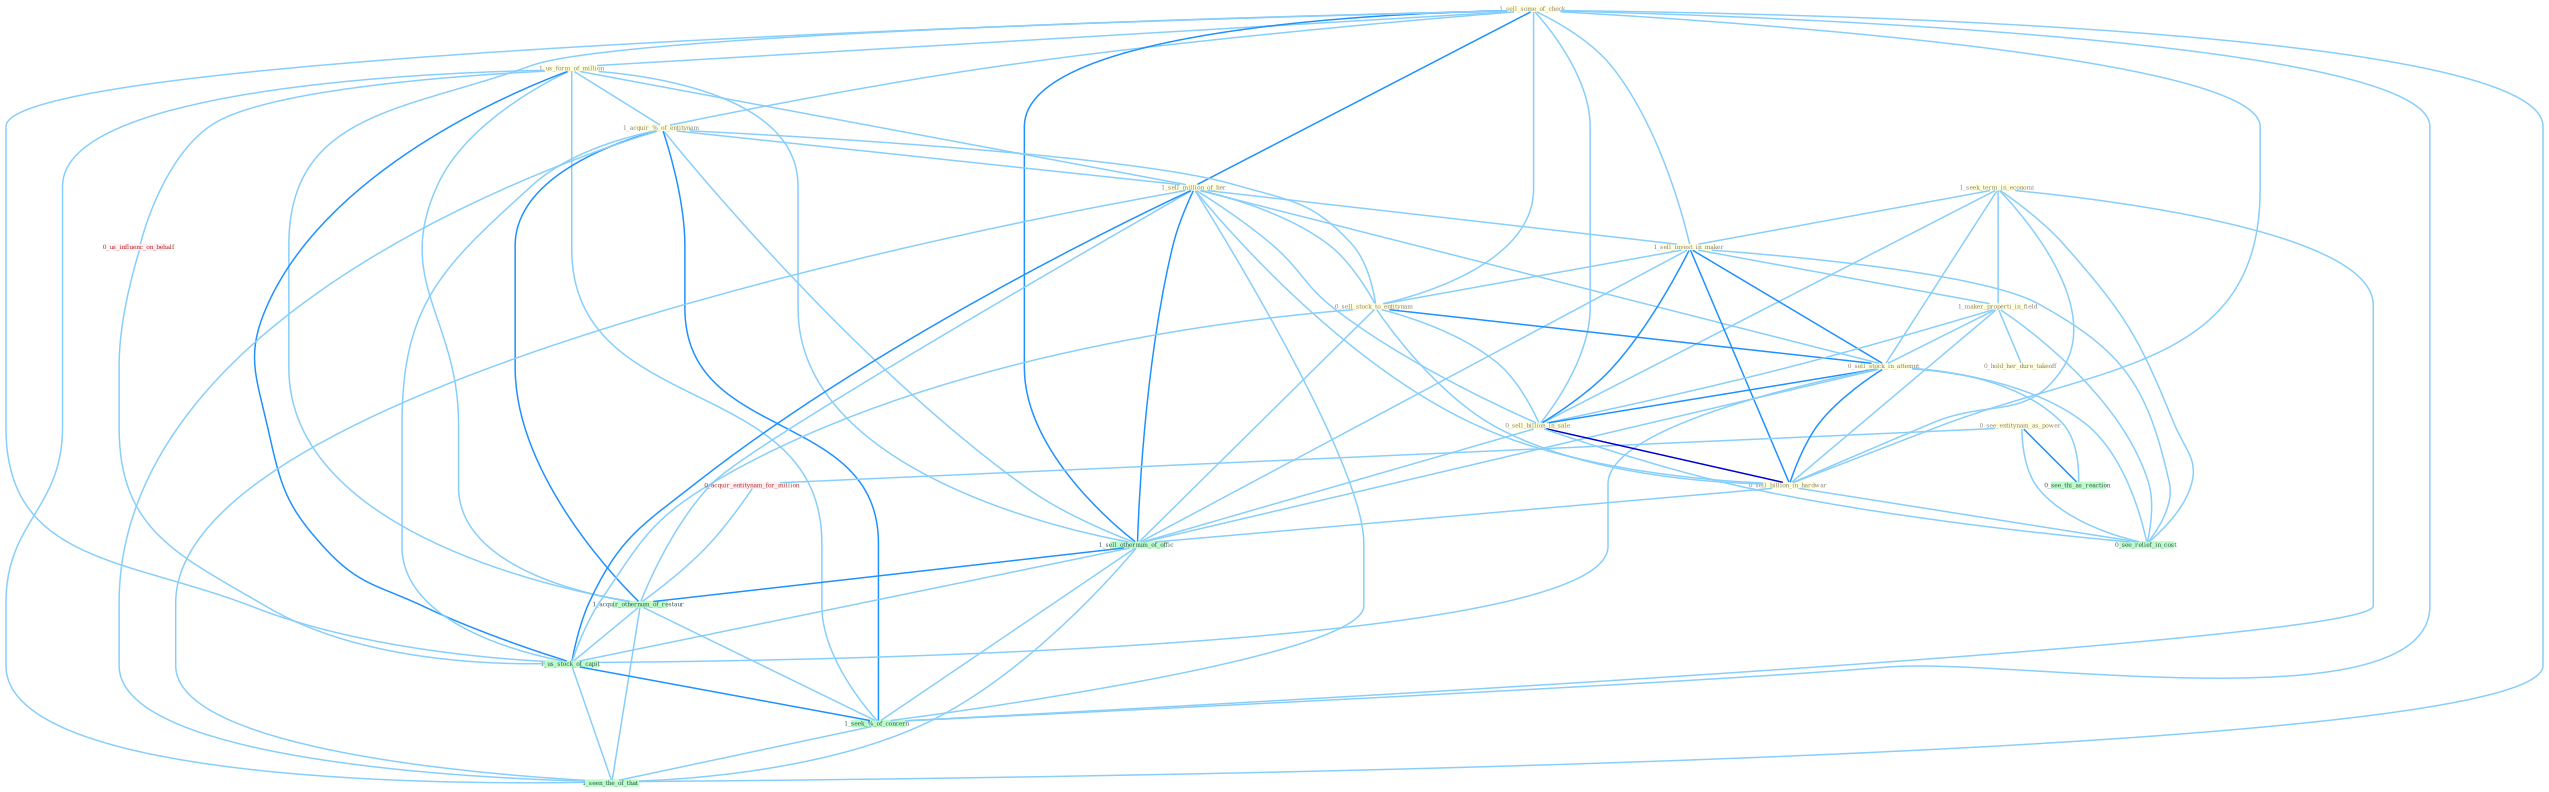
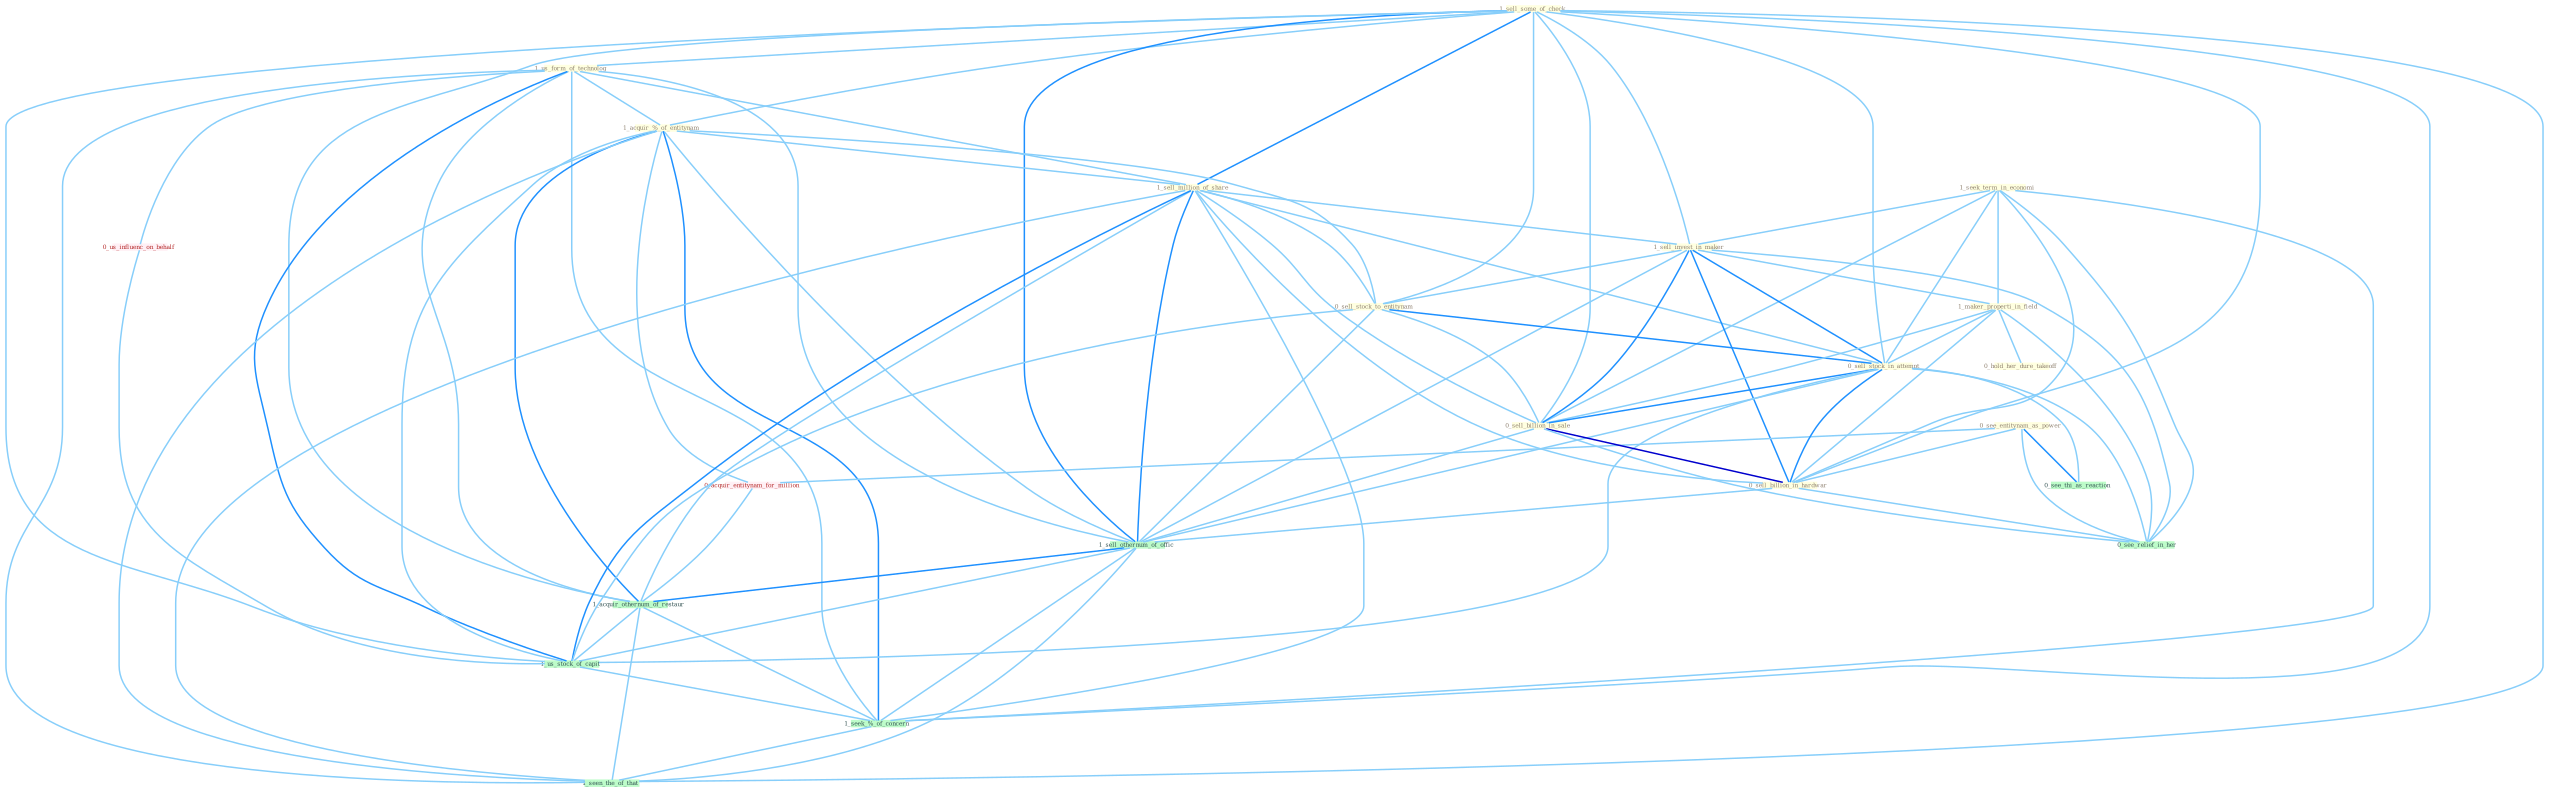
  graph {
    node [color="#ffffe0" fixedsize=true fontcolor="#8b7d6b" fontsize=4 shape=polygon style=filled]
    edge [color="#87cefa" w=1]
    "1_sell_some_of_check " [height=.06 width=.5]
    "1_seek_term_in_economi " [height=.06 width=.5]
-   "1_us_form_of_technolog " [height=.06 width=.5 label="1_us_form_of_million"]
+   "1_us_form_of_technolog " [height=.06 width=.5]
    "1_acquir_%_of_entitynam " [height=.06 width=.5]
-   "1_sell_million_of_share " [height=.06 width=.5 label="1_sell_million_of_her"]
+   "1_sell_million_of_share " [height=.06 width=.5]
    "1_sell_invest_in_maker " [height=.06 width=.5]
    "0_sell_stock_to_entitynam " [height=.06 width=.5]
    "0_see_entitynam_as_power " [height=.06 width=.5]
    n9 [height=.06 label="1_maker_properti_in_field" width=.5]
    "0_sell_stock_in_attempt " [height=.06 width=.5]
    "0_sell_billion_in_sale " [height=.06 width=.5]
    "0_sell_billion_in_hardwar " [height=.06 width=.5]
    "0_hold_her_dure_takeoff " [height=.06 width=.5]
    "0_acquir_entitynam_for_million " [color="#fff0f5" fontcolor="#b22222" height=.06 width=.5]
    "0_us_influenc_on_behalf " [color="#fff0f5" fontcolor="#b22222" height=.06 width=.5]
    "1_sell_othernum_of_offic " [color="#BDFCC9" fontcolor="#2f4f4f" height=.06 width=.5]
    "1_acquir_othernum_of_restaur " [color="#BDFCC9" fontcolor="#2f4f4f" height=.06 width=.5]
    "1_us_stock_of_capit " [color="#BDFCC9" fontcolor="#2f4f4f" height=.06 width=.5]
    "1_seek_%_of_concern " [color="#BDFCC9" fontcolor="#2f4f4f" height=.06 width=.5]
    "1_seen_the_of_that " [color="#BDFCC9" fontcolor="#2f4f4f" height=.06 width=.5]
-   "0_see_relief_in_cost " [color="#BDFCC9" fontcolor="#2f4f4f" height=.06 width=.5]
+   "0_see_relief_in_cost " [color="#BDFCC9" fontcolor="#2f4f4f" height=.06 width=.5 label="0_see_relief_in_her"]
    "0_see_thi_as_reaction " [color="#BDFCC9" fontcolor="#2f4f4f" height=.06 width=.5]
    subgraph sub_1 {
      "1_sell_some_of_check "
      "1_seek_term_in_economi "
      "1_us_form_of_technolog "
      "1_acquir_%_of_entitynam "
      "1_sell_million_of_share "
      "1_sell_invest_in_maker "
      "0_sell_stock_to_entitynam "
      "0_see_entitynam_as_power "
      n9
      "0_sell_stock_in_attempt "
      "0_sell_billion_in_sale "
      "0_sell_billion_in_hardwar "
      "0_hold_her_dure_takeoff "
    }
    subgraph sub_2 {
      "0_acquir_entitynam_for_million "
      "0_us_influenc_on_behalf "
    }
    "1_sell_some_of_check " -- "1_us_form_of_technolog "
    "1_sell_some_of_check " -- "1_acquir_%_of_entitynam "
    "1_sell_some_of_check " -- "1_sell_million_of_share " [color="#1e90ff" w=2]
    "1_sell_some_of_check " -- "1_sell_invest_in_maker "
    "1_sell_some_of_check " -- "0_sell_stock_to_entitynam "
+   "1_sell_some_of_check " -- "0_sell_stock_in_attempt "
    "1_sell_some_of_check " -- "0_sell_billion_in_sale "
    "1_sell_some_of_check " -- "0_sell_billion_in_hardwar "
    "1_sell_some_of_check " -- "1_sell_othernum_of_offic " [color="#1e90ff" w=2]
    "1_sell_some_of_check " -- "1_acquir_othernum_of_restaur "
    "1_sell_some_of_check " -- "1_us_stock_of_capit "
    "1_sell_some_of_check " -- "1_seek_%_of_concern "
    "1_sell_some_of_check " -- "1_seen_the_of_that "
    "1_seek_term_in_economi " -- "1_sell_invest_in_maker "
    "1_seek_term_in_economi " -- n9
    "1_seek_term_in_economi " -- "0_sell_stock_in_attempt "
    "1_seek_term_in_economi " -- "0_sell_billion_in_sale "
    "1_seek_term_in_economi " -- "0_sell_billion_in_hardwar "
    "1_seek_term_in_economi " -- "1_seek_%_of_concern "
    "1_seek_term_in_economi " -- "0_see_relief_in_cost "
    "1_us_form_of_technolog " -- "1_acquir_%_of_entitynam "
    "1_us_form_of_technolog " -- "1_sell_million_of_share "
    "1_us_form_of_technolog " -- "0_us_influenc_on_behalf "
    "1_us_form_of_technolog " -- "1_sell_othernum_of_offic "
    "1_us_form_of_technolog " -- "1_acquir_othernum_of_restaur "
    "1_us_form_of_technolog " -- "1_us_stock_of_capit " [color="#1e90ff" w=2]
    "1_us_form_of_technolog " -- "1_seek_%_of_concern "
    "1_us_form_of_technolog " -- "1_seen_the_of_that "
    "1_acquir_%_of_entitynam " -- "1_sell_million_of_share "
    "1_acquir_%_of_entitynam " -- "0_sell_stock_to_entitynam "
+   "1_acquir_%_of_entitynam " -- "0_acquir_entitynam_for_million "
    "1_acquir_%_of_entitynam " -- "1_sell_othernum_of_offic "
    "1_acquir_%_of_entitynam " -- "1_acquir_othernum_of_restaur " [color="#1e90ff" w=2]
    "1_acquir_%_of_entitynam " -- "1_us_stock_of_capit "
    "1_acquir_%_of_entitynam " -- "1_seek_%_of_concern " [color="#1e90ff" w=2]
    "1_acquir_%_of_entitynam " -- "1_seen_the_of_that "
    "1_sell_million_of_share " -- "1_sell_invest_in_maker "
    "1_sell_million_of_share " -- "0_sell_stock_to_entitynam "
    "1_sell_million_of_share " -- "0_sell_stock_in_attempt "
    "1_sell_million_of_share " -- "0_sell_billion_in_sale "
    "1_sell_million_of_share " -- "0_sell_billion_in_hardwar "
    "1_sell_million_of_share " -- "1_sell_othernum_of_offic " [color="#1e90ff" w=2]
    "1_sell_million_of_share " -- "1_acquir_othernum_of_restaur "
    "1_sell_million_of_share " -- "1_us_stock_of_capit " [color="#1e90ff"]
    "1_sell_million_of_share " -- "1_seek_%_of_concern "
    "1_sell_million_of_share " -- "1_seen_the_of_that "
    "1_sell_invest_in_maker " -- "0_sell_stock_to_entitynam "
    "1_sell_invest_in_maker " -- n9
    "1_sell_invest_in_maker " -- "0_sell_stock_in_attempt " [color="#1e90ff" w=2]
    "1_sell_invest_in_maker " -- "0_sell_billion_in_sale " [color="#1e90ff" w=2]
    "1_sell_invest_in_maker " -- "0_sell_billion_in_hardwar " [color="#1e90ff" w=2]
    "1_sell_invest_in_maker " -- "1_sell_othernum_of_offic "
    "1_sell_invest_in_maker " -- "0_see_relief_in_cost "
    "0_sell_stock_to_entitynam " -- "0_sell_stock_in_attempt " [color="#1e90ff" w=2]
    "0_sell_stock_to_entitynam " -- "0_sell_billion_in_sale "
-   "0_sell_stock_to_entitynam " -- "0_sell_billion_in_hardwar "
+   "0_see_entitynam_as_power " -- "0_sell_billion_in_hardwar "
    "0_sell_stock_to_entitynam " -- "1_sell_othernum_of_offic "
    "0_sell_stock_to_entitynam " -- "1_us_stock_of_capit "
    "0_see_entitynam_as_power " -- "0_acquir_entitynam_for_million "
    "0_see_entitynam_as_power " -- "0_see_relief_in_cost "
    "0_see_entitynam_as_power " -- "0_see_thi_as_reaction " [color="#1e90ff" w=2]
    n9 -- "0_sell_stock_in_attempt "
    n9 -- "0_sell_billion_in_sale "
    n9 -- "0_sell_billion_in_hardwar "
    n9 -- "0_hold_her_dure_takeoff "
    n9 -- "0_see_relief_in_cost "
    "0_sell_stock_in_attempt " -- "0_sell_billion_in_sale " [color="#1e90ff" w=2]
    "0_sell_stock_in_attempt " -- "0_sell_billion_in_hardwar " [color="#1e90ff" w=2]
    "0_sell_stock_in_attempt " -- "1_sell_othernum_of_offic "
    "0_sell_stock_in_attempt " -- "1_us_stock_of_capit "
    "0_sell_stock_in_attempt " -- "0_see_relief_in_cost "
    "0_sell_stock_in_attempt " -- "0_see_thi_as_reaction "
    "0_sell_billion_in_sale " -- "0_sell_billion_in_hardwar " [color="#0000cd" w=3]
    "0_sell_billion_in_sale " -- "1_sell_othernum_of_offic "
    "0_sell_billion_in_sale " -- "0_see_relief_in_cost "
    "0_sell_billion_in_hardwar " -- "1_sell_othernum_of_offic "
    "0_sell_billion_in_hardwar " -- "0_see_relief_in_cost "
    "0_acquir_entitynam_for_million " -- "1_acquir_othernum_of_restaur "
    "0_us_influenc_on_behalf " -- "1_us_stock_of_capit "
    "1_sell_othernum_of_offic " -- "1_acquir_othernum_of_restaur " [color="#1e90ff" w=2]
    "1_sell_othernum_of_offic " -- "1_us_stock_of_capit "
    "1_sell_othernum_of_offic " -- "1_seek_%_of_concern "
    "1_sell_othernum_of_offic " -- "1_seen_the_of_that "
    "1_acquir_othernum_of_restaur " -- "1_us_stock_of_capit "
    "1_acquir_othernum_of_restaur " -- "1_seek_%_of_concern "
    "1_acquir_othernum_of_restaur " -- "1_seen_the_of_that "
-   "1_us_stock_of_capit " -- "1_seek_%_of_concern " [color="#1e90ff"]
-   "1_us_stock_of_capit " -- "1_seen_the_of_that "
+   "1_us_stock_of_capit " -- "1_seek_%_of_concern "
    "1_seek_%_of_concern " -- "1_seen_the_of_that "
  }
